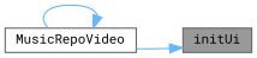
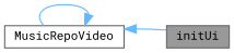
  digraph {
    rankdir=RL
    fontname="Roboto Mono"
    node [fontname="Roboto Mono" fontsize=10 shape=box style=filled]
    edge [color=steelblue1 dir=back fontname="Roboto Mono" fontsize=10 labelfontname=Helvetica labelfontsize=10 style=solid]
    n1 [color=gray40 fillcolor=grey60 fontcolor=black height=0.2 label=initUi width=0.4]
    n2 [color=grey40 fillcolor=white height=0.2 label=MusicRepoVideo width=0.4]
-   n1 -> n2
+   n2 -> n1
    n2 -> n2
  }
